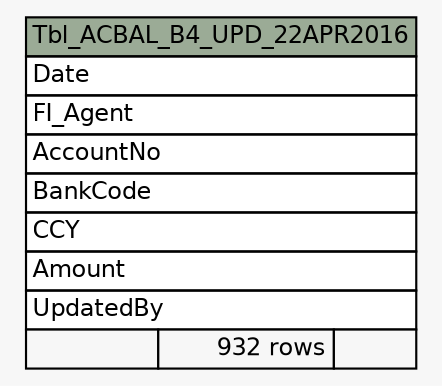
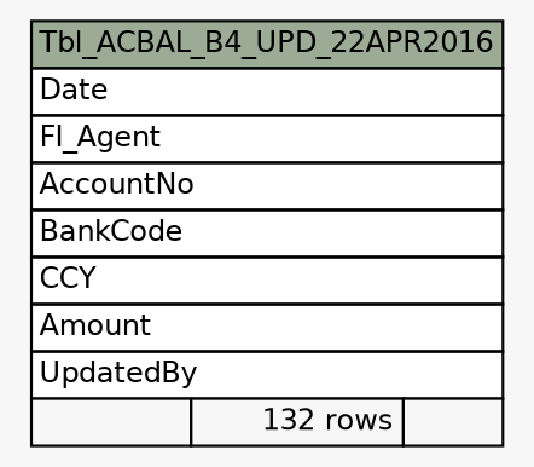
  digraph {
    bgcolor="#f7f7f7"
    fontname=Helvetica
    fontsize=11
    nodesep=0.18
    rankdir=RL
    ranksep=0.46
-   n1 [fontname=Helvetica fontsize=11 label=<     <TABLE BORDER="0" CELLBORDER="1" CELLSPACING="0" BGCOLOR="#ffffff">       <TR><TD COLSPAN="3" BGCOLOR="#9bab96" ALIGN="CENTER">Tbl_ACBAL_B4_UPD_22APR2016</TD></TR>       <TR><TD PORT="Date" COLSPAN="3" ALIGN="LEFT">Date</TD></TR>       <TR><TD PORT="FI_Agent" COLSPAN="3" ALIGN="LEFT">FI_Agent</TD></TR>       <TR><TD PORT="AccountNo" COLSPAN="3" ALIGN="LEFT">AccountNo</TD></TR>       <TR><TD PORT="BankCode" COLSPAN="3" ALIGN="LEFT">BankCode</TD></TR>       <TR><TD PORT="CCY" COLSPAN="3" ALIGN="LEFT">CCY</TD></TR>       <TR><TD PORT="Amount" COLSPAN="3" ALIGN="LEFT">Amount</TD></TR>       <TR><TD PORT="UpdatedBy" COLSPAN="3" ALIGN="LEFT">UpdatedBy</TD></TR>       <TR><TD ALIGN="LEFT" BGCOLOR="#f7f7f7">  </TD><TD ALIGN="RIGHT" BGCOLOR="#f7f7f7">932 rows</TD><TD ALIGN="RIGHT" BGCOLOR="#f7f7f7">  </TD></TR>     </TABLE>> shape=plaintext]
+   n1 [fontname=Helvetica fontsize=11 label=<     <TABLE BORDER="0" CELLBORDER="1" CELLSPACING="0" BGCOLOR="#ffffff">       <TR><TD COLSPAN="3" BGCOLOR="#9bab96" ALIGN="CENTER">Tbl_ACBAL_B4_UPD_22APR2016</TD></TR>       <TR><TD PORT="Date" COLSPAN="3" ALIGN="LEFT">Date</TD></TR>       <TR><TD PORT="FI_Agent" COLSPAN="3" ALIGN="LEFT">FI_Agent</TD></TR>       <TR><TD PORT="AccountNo" COLSPAN="3" ALIGN="LEFT">AccountNo</TD></TR>       <TR><TD PORT="BankCode" COLSPAN="3" ALIGN="LEFT">BankCode</TD></TR>       <TR><TD PORT="CCY" COLSPAN="3" ALIGN="LEFT">CCY</TD></TR>       <TR><TD PORT="Amount" COLSPAN="3" ALIGN="LEFT">Amount</TD></TR>       <TR><TD PORT="UpdatedBy" COLSPAN="3" ALIGN="LEFT">UpdatedBy</TD></TR>       <TR><TD ALIGN="LEFT" BGCOLOR="#f7f7f7">  </TD><TD ALIGN="RIGHT" BGCOLOR="#f7f7f7">132 rows</TD><TD ALIGN="RIGHT" BGCOLOR="#f7f7f7">  </TD></TR>     </TABLE>> shape=plaintext]
  }
